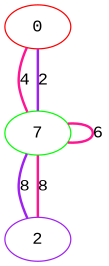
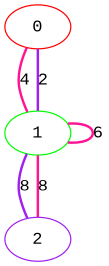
  graph {
    fontname="Liberation Mono"
    node [fontname="Liberation Mono"]
    edge [color=deeppink fontname="Liberation Mono" style=bold]
    0 [color=red weight=1]
-   1 [color=green weight=2 label=7]
+   1 [color=green weight=2]
    2 [color=purple weight=4]
    0 -- 1 [label=4]
    0 -- 1 [color=purple label=2]
    1 -- 1 [label=6]
    1 -- 2 [color=purple label=8]
    1 -- 2 [label=8]
  }
